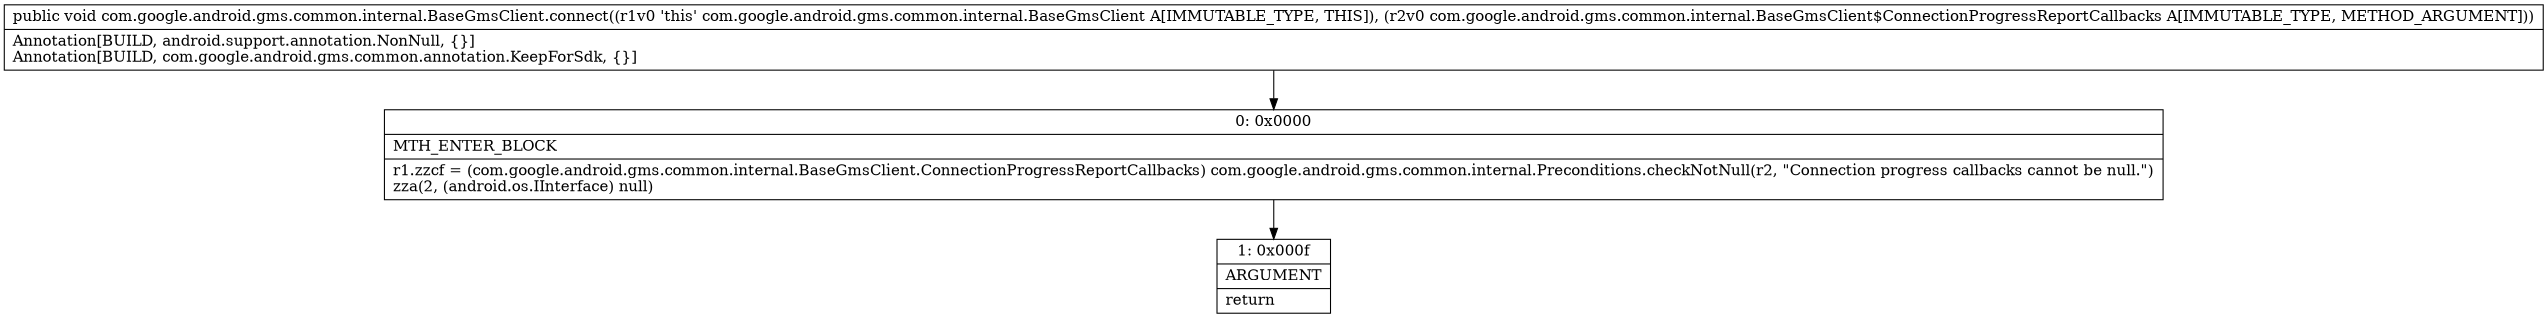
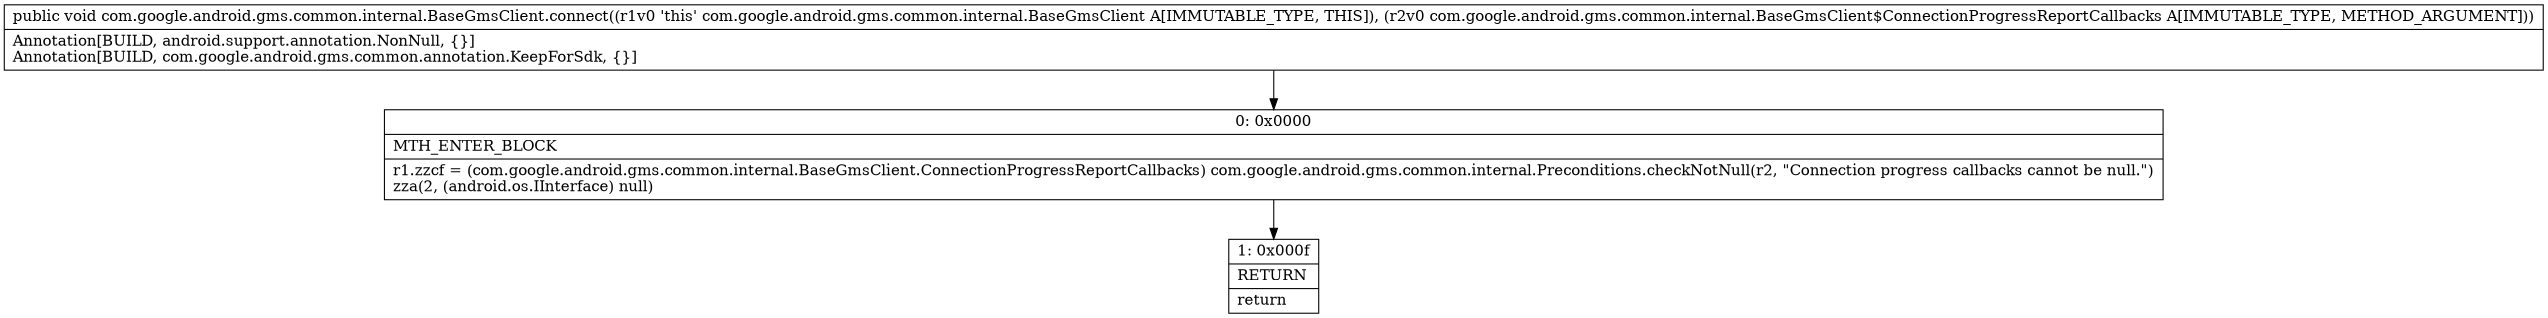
  digraph {
    node [shape=record]
    n1 [label="{0\:\ 0x0000|MTH_ENTER_BLOCK\l|r1.zzcf = (com.google.android.gms.common.internal.BaseGmsClient.ConnectionProgressReportCallbacks) com.google.android.gms.common.internal.Preconditions.checkNotNull(r2, \"Connection progress callbacks cannot be null.\")\lzza(2, (android.os.IInterface) null)\l}"]
-   n2 [label="{1\:\ 0x000f|ARGUMENT\l|return\l}"]
+   n2 [label="{1\:\ 0x000f|RETURN\l|return\l}"]
    n3 [label="{public void com.google.android.gms.common.internal.BaseGmsClient.connect((r1v0 'this' com.google.android.gms.common.internal.BaseGmsClient A[IMMUTABLE_TYPE, THIS]), (r2v0 com.google.android.gms.common.internal.BaseGmsClient$ConnectionProgressReportCallbacks A[IMMUTABLE_TYPE, METHOD_ARGUMENT]))  | Annotation[BUILD, android.support.annotation.NonNull, \{\}]\lAnnotation[BUILD, com.google.android.gms.common.annotation.KeepForSdk, \{\}]\l}"]
    n1 -> n2
    n3 -> n1
  }
